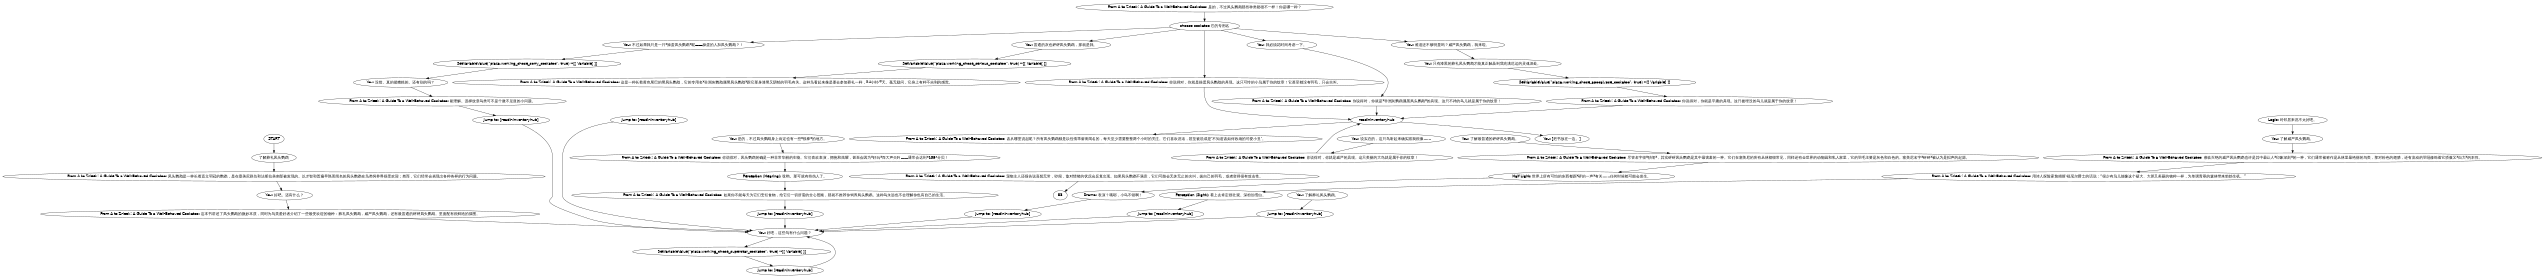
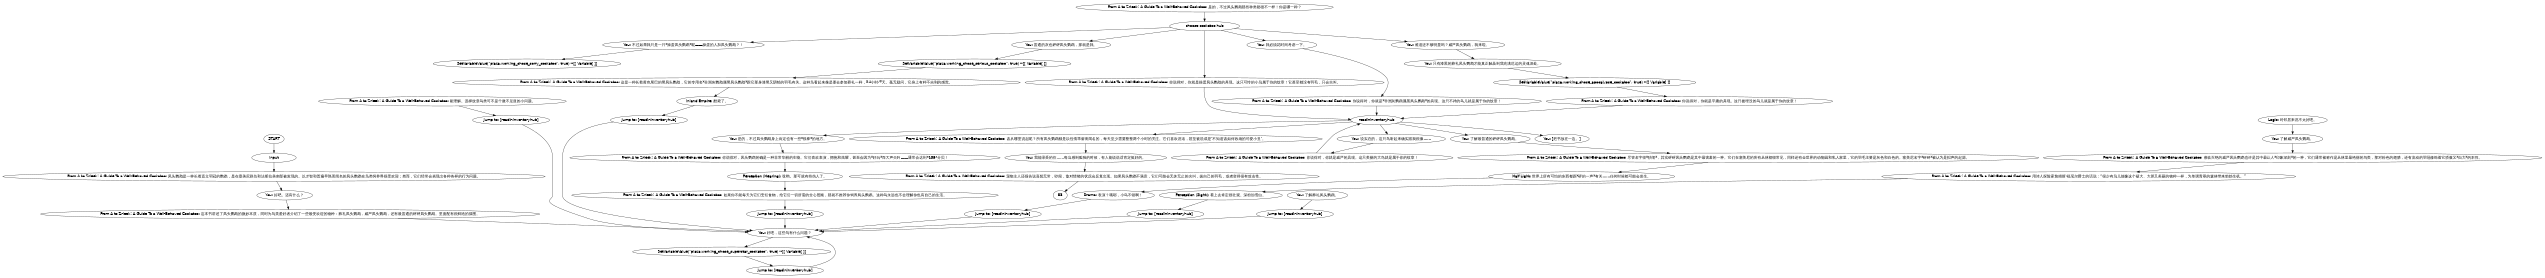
  digraph {
    fontname="DejaVu Sans"
    node [fontname="DejaVu Sans"]
    edge [fontname="DejaVu Sans"]
    n1 [label=START]
-   n2 [label="了解葬礼凤头鹦鹉"]
+   n2 [label=input]
    n3 [label="From A to Zrieek! A Guide To a Well-Behaved Cockatoo: 凤头鹦鹉是一种长着直立羽冠的鹦鹉，是在塞美尼群岛和法斯拉美南部被发现的。以才智和普遍早熟而闻名的凤头鹦鹉在鸟类饲养界很受欢迎；然而，它们经常会表现出各种各样的行为问题。"]
    n4 [label="You: 好吧。还有什么？"]
    n5 [label="From A to Zrieek! A Guide To a Well-Behaved Cockatoo: 这本书讲述了凤头鹦鹉的微妙本质，同时为鸟类爱好者介绍了一些最受欢迎的物种：葬礼凤头鹦鹉，威严凤头鹦鹉，还有最普通的砰砰凤头鹦鹉。里面配有很鲜艳的插图。"]
    n6 [label="You: 好吧，这些鸟有什么问题？"]
    n7 [label="You: 说实在的，这只鸟听起来确实跟我很像……"]
    n8 [label="From A to Zrieek! A Guide To a Well-Behaved Cockatoo: 你说得对，你就是威严的具现。这只美丽的大鸟就是属于你的纹章！"]
    n9 [label=readininventoryhub]
-   n10 [label="choose cockatoo 它的专用名"]
+   n10 [label="choose cockatoo hub"]
    n11 [label="You: 不过如果我只是一只*操蛋凤头鹦鹉*呢——操蛋的人加凤头鹦鹉？！"]
    n12 [label="You: 我必须花时间考虑一下。"]
    n13 [label="You: 普通的灰色砰砰凤头鹦鹉，那就是我。"]
    n14 [label="You: 难道还不够明显吗？威严凤头鹦鹉，我来啦。"]
    n15 [label="From A to Zrieek! A Guide To a Well-Behaved Cockatoo: 你说得对，你就是操蛋凤头鹦鹉的具现。这只可怜的小鸟属于你的纹章！它甚至都没有羽毛，只会尖叫。"]
    n16 [label="SetVariableValue(\"plaza.working_chose_sorry_cockatoo\", true) --[[ Variable[ ]]"]
    n17 [label="From A to Zrieek! A Guide To a Well-Behaved Cockatoo: 你说得对，你就是*非洲灰鹦鹉属黑凤头鹦鹉*的具现。这只不祥的鸟儿就是属于你的纹章！"]
    n18 [label="SetVariableValue(\"plaza.working_chose_serious_cockatoo\", true) --[[ Variable[ ]]"]
    n19 [label="You: 只有漆黑的葬礼凤头鹦鹉才能真正触及到我充满厄运的灵魂深处。"]
    n20 [label="Jump to: [readininventoryhub]"]
    n21 [label="SetVariableValue(\"plaza.working_chose_superstar_cockatoo\", true) --[[ Variable[ ]]"]
-   n22 [label="You: 没错。真的挺糟糕的。还有别的吗？"]
    n23 [label="From A to Zrieek! A Guide To a Well-Behaved Cockatoo: 宠物主人还报告说喜怒无常，吵闹，敌对情绪的状况会反复出现。如果凤头鹦鹉不满意，它们可能会无休无止的尖叫，拔自己的羽毛，或者变得很有攻击性。"]
    53
+   n25 [label="Inland Empire: 酷毙了。"]
    n26 [label="From A to Zrieek! A Guide To a Well-Behaved Cockatoo: 你说得对，凤头鹦鹉的确是一种非常华丽的生物。它们喜欢表演，拥抱和炫耀，甚至会因为*好玩*而大声尖叫——通常会达到*135*分贝！"]
    n27 [label="Perception (Hearing): 哎哟。那可就有些伤人了。"]
    n28 [label="From A to Zrieek! A Guide To a Well-Behaved Cockatoo: 如果你不能每天为它们烹饪食物，给它们一切所需的全心照顾，那就不推荐你饲养凤头鹦鹉。这种鸟永远也不会理解你也有自己的生活。"]
+   n29 [label="You: 我能承受的住……每当感到孤独的时候，有人能说说话肯定挺好的。"]
    n30 [label="SetVariableValue(\"plaza.working_chose_apocalypse_cockatoo\", true) --[[ Variable[ ]]"]
    n31 [label="From A to Zrieek! A Guide To a Well-Behaved Cockatoo: 你说得对，你就是平庸的具现。这只被埋没的鸟儿就是属于你的纹章！"]
    n32 [label="You: 了解最普通的砰砰凤头鹦鹉。"]
    n33 [label="From A to Zrieek! A Guide To a Well-Behaved Cockatoo: 尽管名字很*吵闹*，其实砰砰凤头鹦鹉是其中最害羞的一种。它们在塞美尼的所有丛林都很常见，同样还有全世界的动物园和私人家里，它的羽毛主要是灰色和白色的。塞美尼名字*砰砰*被认为是拟声的起源。"]
    n34 [label="Half Light: 世界上所有可怕的东西都跟*砰的一声*有关……任何时候都可能会发生。"]
    n35 [label="From A to Zrieek! A Guide To a Well-Behaved Cockatoo: 用诗人探险家詹姆斯·福尼尔爵士的话说：“很少有鸟儿能像这个硕大、大胆又美丽的物种一样，为单调青翠的森林带来勃勃生机。”"]
    n36 [label="Perception (Sight): 看上去肯定很壮观。深粉加雪白。"]
    n37 [label="Jump to: [readininventoryhub]"]
    n38 [label="Drama: 表演？哦耶，小鸟不错啊！"]
    n39 [label="Jump to: [readininventoryhub]"]
    n40 [label="From A to Zrieek! A Guide To a Well-Behaved Cockatoo: 能理解。选择纹章鸟类可不是个微不足道的小问题。"]
    n41 [label="You: [把书放在一边。]"]
    n42 [label="You: 了解葬礼凤头鹦鹉。"]
    n43 [label="Jump to: [readininventoryhub]"]
    n44 [label="Jump to: [readininventoryhub]"]
    n45 [label="Jump to: [readininventoryhub]"]
    n46 [label="You: 是的，不过凤头鹦鹉身上肯定也有一些*很棒*的地方。"]
    n47 [label="From A to Zrieek! A Guide To a Well-Behaved Cockatoo: 这是一种长着黄色尾巴的黑凤头鹦鹉，它的专用名*非洲灰鹦鹉属黑凤头鹦鹉*跟它那身漆黑又阴郁的羽毛有关。这种鸟看起来像是要去参加葬礼一样，24小时/7天。毫无疑问，它身上有种不吉利的感觉。"]
    n48 [label="From A to Zrieek! A Guide To a Well-Behaved Cockatoo: 濒临灭绝的威严凤头鹦鹉也许是其中最让人*印象深刻*的一种，它们通常被称作是丛林里最艳丽的鸟类，那对粉色的翅膀，还有流动的羽冠修饰着它骄傲又*自大*的本性。"]
    n49 [label="From A to Zrieek! A Guide To a Well-Behaved Cockatoo: 是的，不过凤头鹦鹉那些种类都很不一样！你是哪一种？"]
    n50 [label="From A to Zrieek! A Guide To a Well-Behaved Cockatoo: 该从哪里说起呢？所有凤头鹦鹉都是以性情乖僻而闻名的，每天至少需要整整两个小时的关注。它们喜欢说话，甚至被说成是‘不知道该如何收场的可爱小丑’。"]
    n51 [label="Jump to: [readininventoryhub]"]
    n52 [label="You: 了解威严凤头鹦鹉。"]
    n53 [label="Logic: 对邻居来说不太好吧。"]
    n1 -> n2
    n2 -> n3
    n3 -> n4
    n4 -> n5
    n5 -> n6
    n6 -> n21
    n7 -> n8
    n8 -> n9
+   n9 -> n7
+   n9 -> n32
    n9 -> n41
+   n9 -> n46
    n9 -> n50
    n10 -> n11
    n10 -> n12
    n10 -> n13
    n10 -> n14
    n10 -> n15
    n11 -> n16
    n12 -> n17
    n13 -> n18
    n14 -> n19
    n15 -> n9
-   n16 -> n22
    n17 -> n9
    n18 -> n47
    n19 -> n30
    n20 -> n6
    n21 -> n51
-   n22 -> n40
    n23 -> 53
+   n25 -> n20
    n26 -> n27
    n27 -> n28
    n28 -> n44
+   n29 -> n23
    n30 -> n31
    n31 -> n9
    n32 -> n33
    n33 -> n34
    n34 -> n38
    n35 -> n36
    n36 -> n37
    n37 -> n6
    n38 -> n39
    n39 -> n6
    n40 -> n45
    n42 -> n43
    n43 -> n6
    n44 -> n6
    n45 -> n6
    n46 -> n26
+   n47 -> n25
    n48 -> n35
    n49 -> n10
+   n50 -> n29
    n51 -> n6
    n52 -> n48
    n53 -> n52
  }
